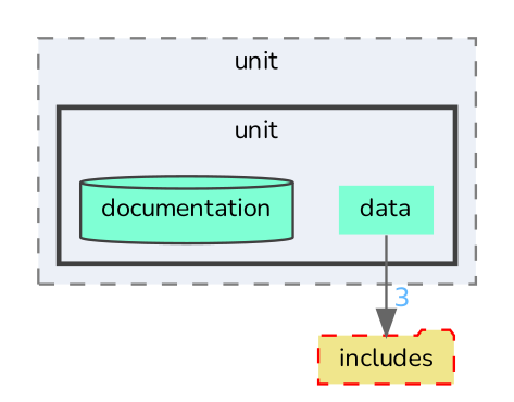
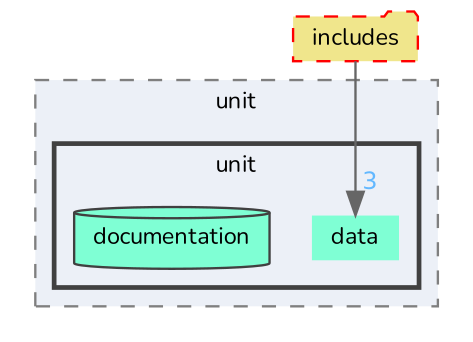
  digraph {
    compound=true
    fontname=Nunito
    node [fontname=Nunito fontsize=10 style=filled fillcolor=aquamarine]
    n1 [height=0.2 label=data shape=plaintext width=0.4]
    n2 [color=grey25 height=0.2 label=documentation shape=cylinder width=0.4]
    n3 [color=red fillcolor=khaki height=0.2 label=includes shape=folder style="filled,dashed" width=0.4]
    subgraph cluster_1 {
      bgcolor="#ecf0f7"
      fontsize=10
      label=unit
      pencolor=grey50
      style="filled,dashed"
      subgraph cluster_2 {
        bgcolor="#ecf0f7"
        fontsize=10
        pencolor=grey25
        style="filled,bold"
        n1
        n2
      }
    }
-   n1 -> n3 [color=gray40 fontcolor=steelblue1 fontname=Nunito fontsize=10 headlabel=3 labeldistance=1.5 labelfontname=Helvetica labelfontsize=10]
+   n3 -> n1 [color=gray40 fontcolor=steelblue1 fontname=Nunito fontsize=10 headlabel=3 labeldistance=1.5 labelfontname=Helvetica labelfontsize=10]
  }
